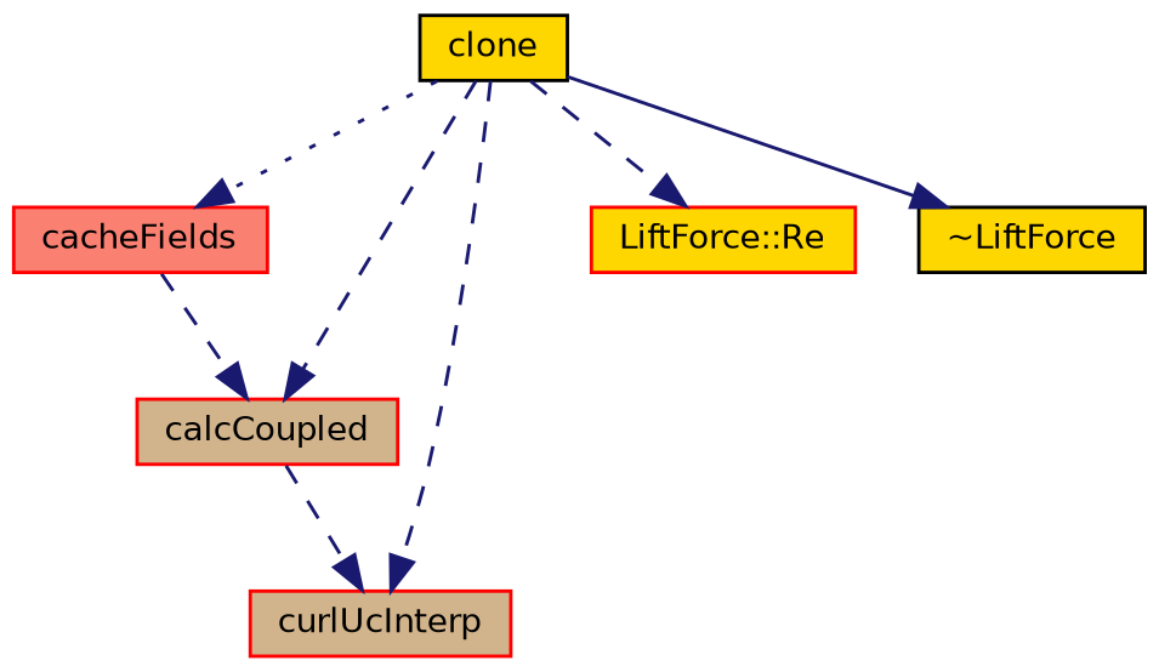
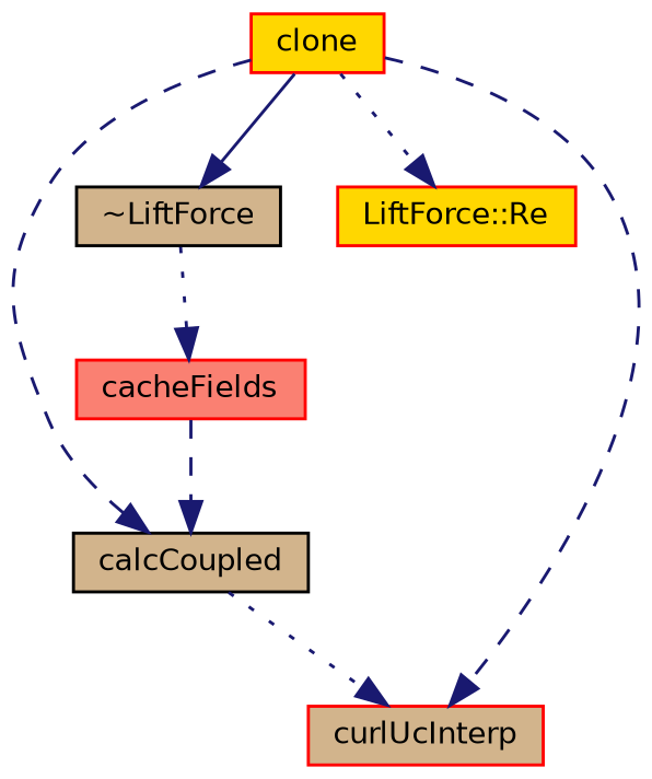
  digraph {
    rankdir=TB
    node [color=red fillcolor=tan fontname=Helvetica fontsize=10 shape=record style=filled]
    edge [color=midnightblue fontname=Helvetica fontsize=10 labelfontname=Helvetica labelfontsize=10 style=dashed]
-   n1 [color=black fillcolor=gold fontcolor=black height=0.2 label=clone width=0.4]
+   n1 [fillcolor=gold fontcolor=black height=0.2 label=clone width=0.4]
    n2 [fillcolor=salmon height=0.2 label=cacheFields width=0.4]
-   n3 [height=0.2 label=calcCoupled width=0.4]
+   n3 [color=black height=0.2 label=calcCoupled width=0.4]
    n4 [height=0.2 label=curlUcInterp width=0.4]
    n5 [fillcolor=gold height=0.2 label="LiftForce::Re" width=0.4]
-   n6 [color=black fillcolor=gold height=0.2 label="~LiftForce" width=0.4]
-   n1 -> n2 [style=dotted]
+   n6 [color=black height=0.2 label="~LiftForce" width=0.4]
+   n6 -> n2 [style=dotted]
    n1 -> n3
    n1 -> n4
-   n1 -> n5
+   n1 -> n5 [style=dotted]
    n1 -> n6 [style=solid]
    n2 -> n3
-   n3 -> n4
+   n3 -> n4 [style=dotted]
  }
